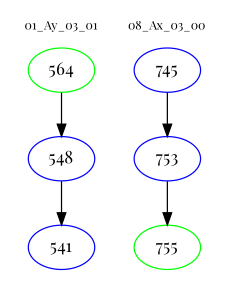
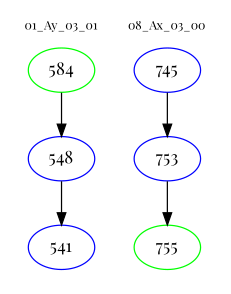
  digraph {
    fontname="Playfair Display"
    node [color=blue fontname="Playfair Display"]
    edge [color=black fontname="Playfair Display"]
    n1 [label=548]
-   n2 [color=green label=564]
+   n2 [color=green label=584]
    n3 [label=541]
    n4 [label=753]
    n5 [label=745]
    n6 [color=green label=755]
    subgraph cluster_1 {
      color=white
      fontsize=10
      label="01_Ay_03_01"
      n1
      n2
      n3
    }
    subgraph cluster_2 {
      color=white
      fontsize=10
      label="08_Ax_03_00"
      n4
      n5
      n6
    }
    n1 -> n3
    n2 -> n1
    n4 -> n6
    n5 -> n4
  }
